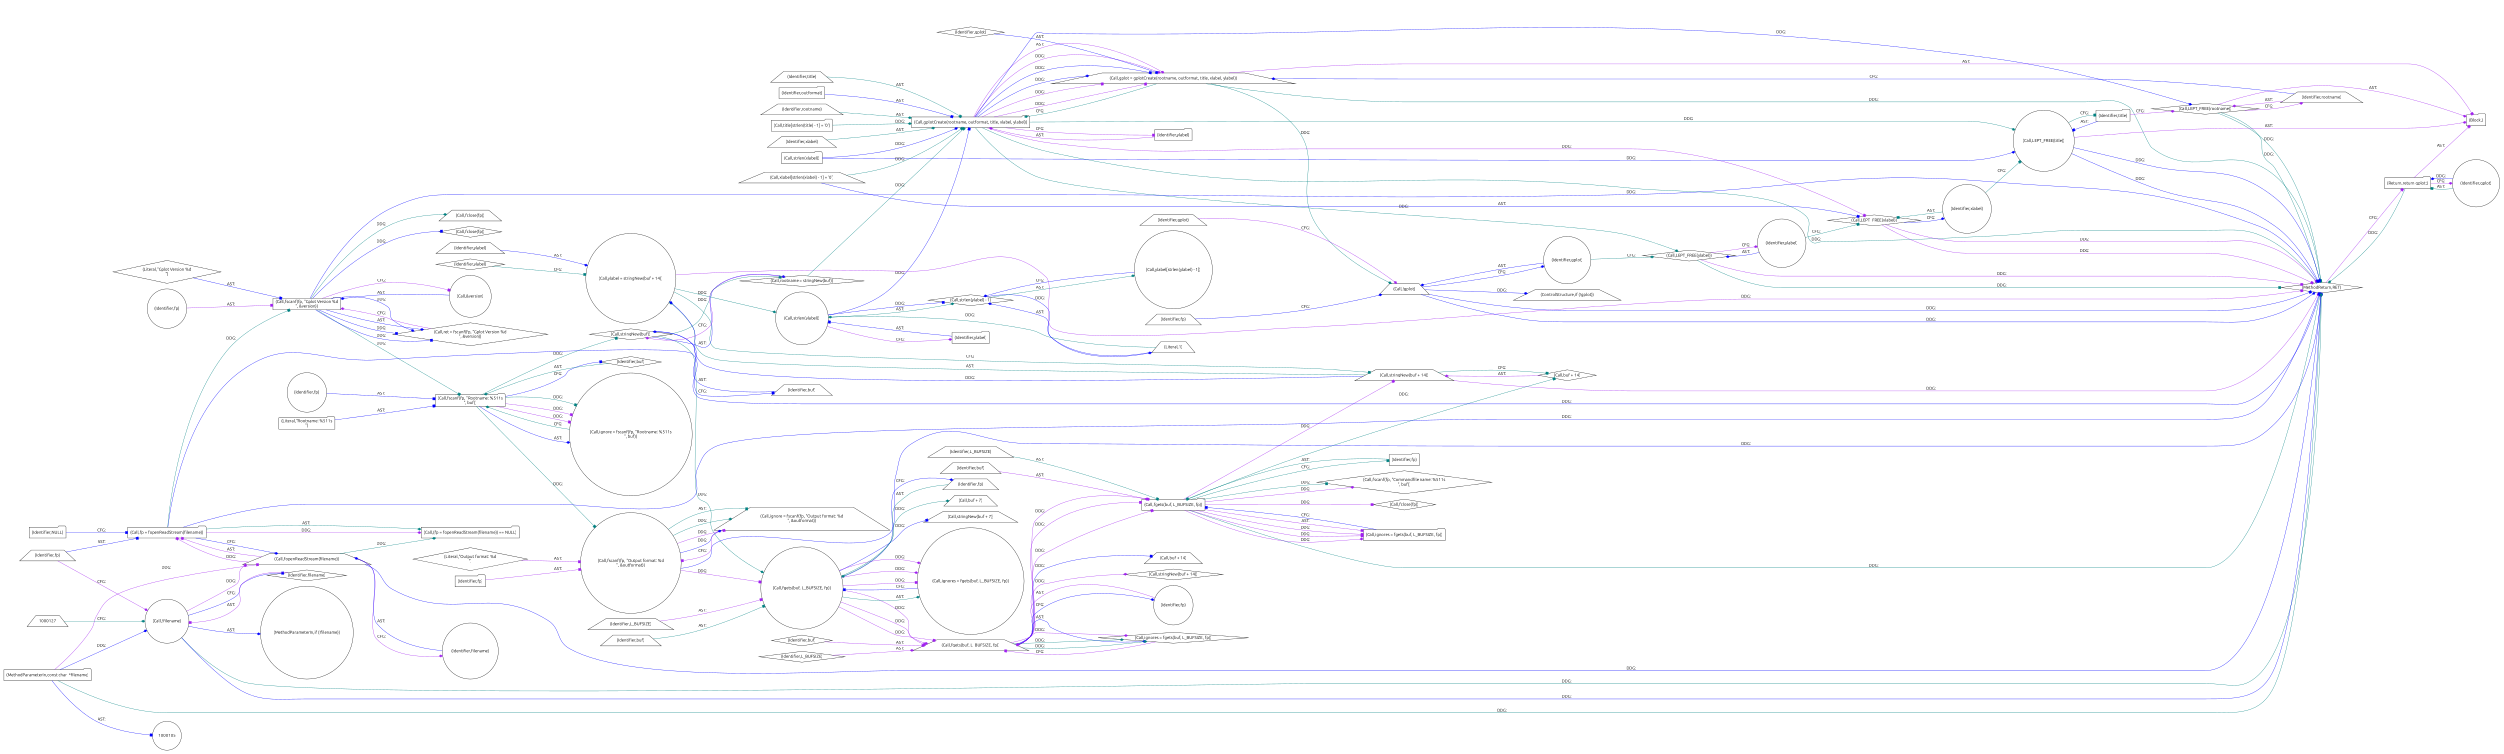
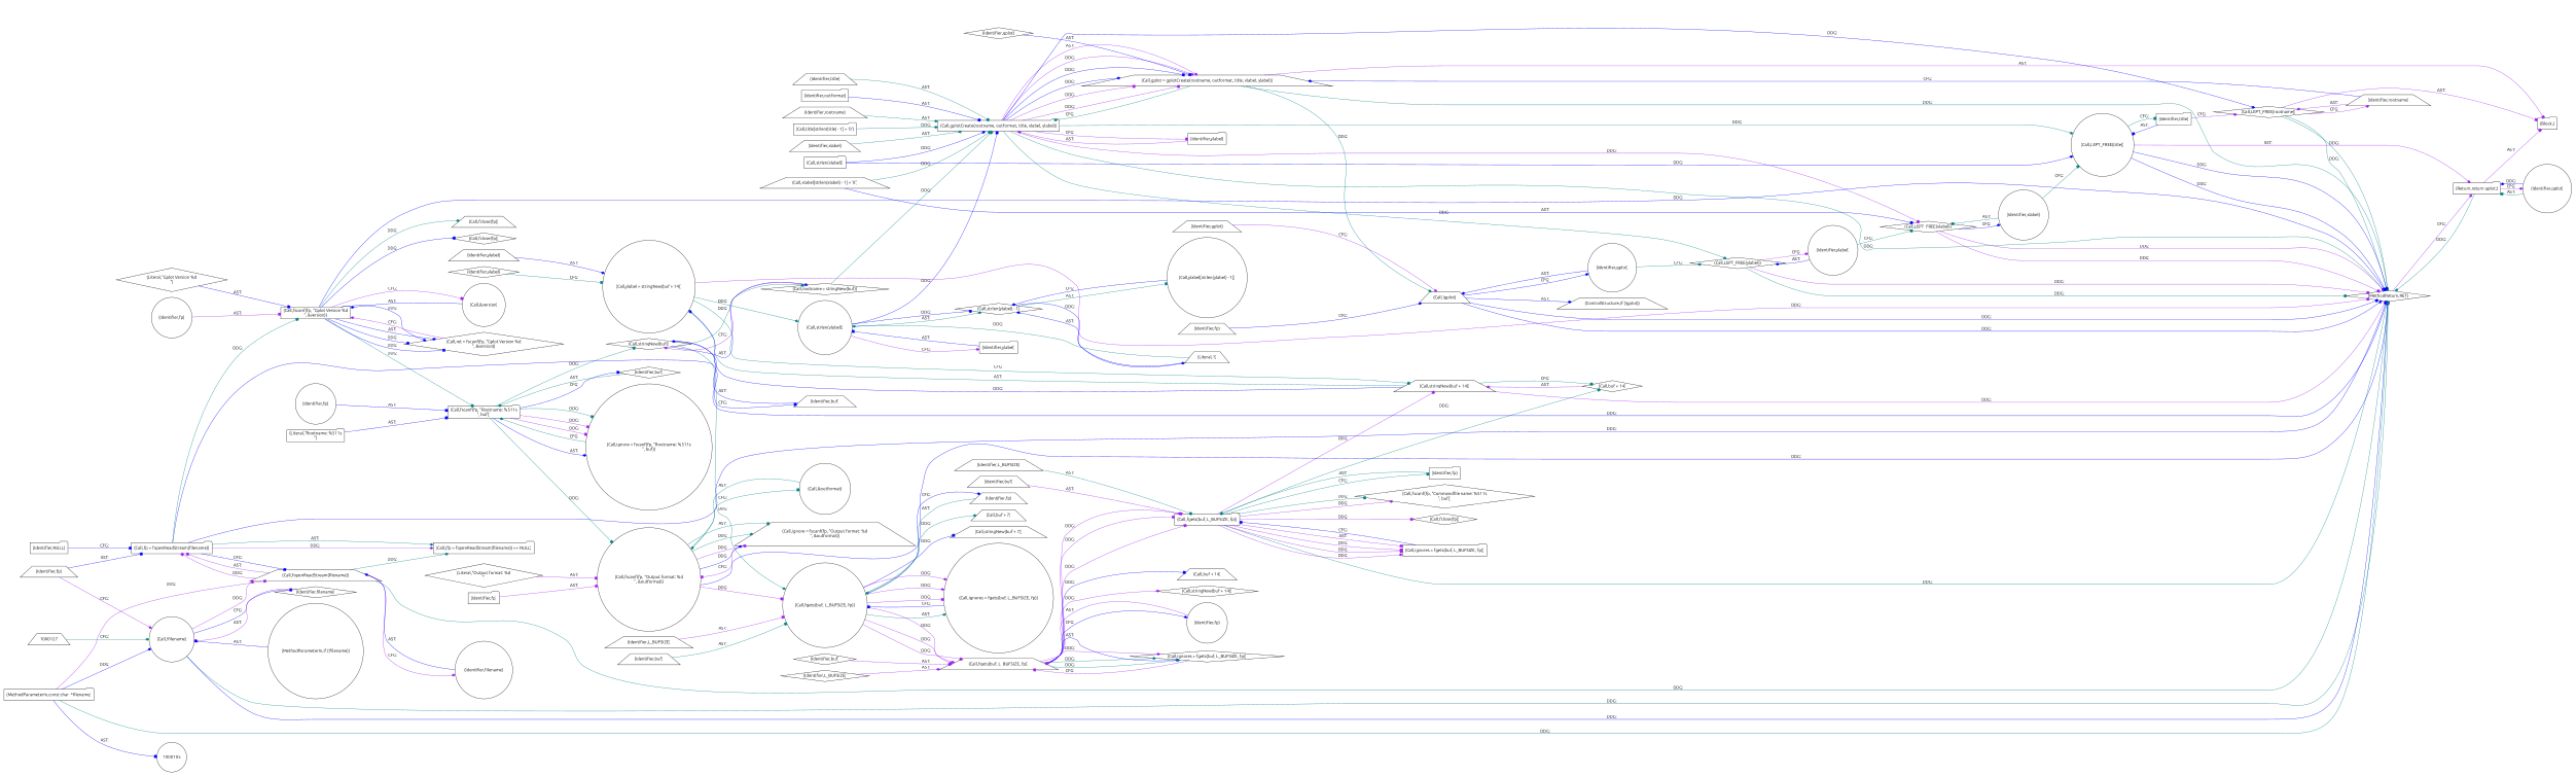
  digraph {
    fontname=Ubuntu
    rankdir=LR
    node [fontname=Ubuntu shape=trapezium]
    edge [arrowhead=diamond color=purple fontname=Ubuntu]
    n1 [label="(Call,strlen(ylabel))" shape=circle]
    n2 [label="(Call,strlen(ylabel) - 1)" shape=diamond]
    n3 [label="(Call,gplotCreate(rootname, outformat, title, xlabel, ylabel))" shape=folder]
    n4 [label="(Identifier,ylabel)" shape=folder]
    n5 [label="(Literal,1)"]
    n6 [label="(Call,ylabel[strlen(ylabel) - 1])" shape=circle]
    n7 [label="(MethodReturn,RET)" shape=diamond]
    n8 [label="(Call,gplot = gplotCreate(rootname, outformat, title, xlabel, ylabel))"]
    n9 [label="(Call,LEPT_FREE(rootname))" shape=diamond]
    n10 [label="(Call,LEPT_FREE(title))" shape=circle]
    n11 [label="(Call,LEPT_FREE(xlabel))" shape=diamond]
    n12 [label="(Call,LEPT_FREE(ylabel))" shape=diamond]
    n13 [label="(Identifier,ylabel)" shape=folder]
    n14 [label="(Call,ylabel = stringNew(buf + 14))" shape=circle]
    n15 [label="(Call,stringNew(buf + 14))"]
    n16 [label="(Call,buf + 14)" shape=diamond]
    n17 [label="(Block,)" shape=folder]
    n18 [label="(Return,return gplot;)" shape=folder]
    n19 [label="(Call,fgets(buf, L_BUFSIZE, fp))" shape=folder]
    n20 [label="(Identifier,fp)" shape=folder]
    n21 [label="(Call,fscanf(fp, \"Commandfile name: %511s\n\", buf))" shape=diamond]
    n22 [label="(Call,fclose(fp))" shape=diamond]
    n23 [label="(Call,ignores = fgets(buf, L_BUFSIZE, fp))" shape=folder]
    n24 [label="(Call,fgets(buf, L_BUFSIZE, fp))"]
    n25 [label="(Call,buf + 14)"]
    n26 [label="(Call,stringNew(buf + 14))" shape=diamond]
    n27 [label="(Identifier,fp)" shape=circle]
    n28 [label="(Call,ignores = fgets(buf, L_BUFSIZE, fp))" shape=diamond]
    n29 [label="(Call,fgets(buf, L_BUFSIZE, fp))" shape=circle]
    n30 [label="(Call,stringNew(buf + 7))"]
    n31 [label="(Call,ignores = fgets(buf, L_BUFSIZE, fp))" shape=circle]
    n32 [label="(Identifier,fp)"]
    n33 [label="(Call,buf + 7)"]
    n34 [label="(Call,stringNew(buf))" shape=diamond]
    n35 [label="(Identifier,buf)"]
    n36 [label="(Call,rootname = stringNew(buf))" shape=diamond]
    n37 [label="(Call,fscanf(fp, \"Rootname: %511s\n\", buf))" shape=folder]
    n38 [label="(Call,fscanf(fp, \"Output format: %d\n\", &outformat))" shape=circle]
    n39 [label="(Identifier,buf)" shape=diamond]
    n40 [label="(Call,ignore = fscanf(fp, \"Rootname: %511s\n\", buf))" shape=circle]
+   n41 [label="(Call,&outformat)" shape=circle]
    n42 [label="(Call,ignore = fscanf(fp, \"Output format: %d\n\", &outformat))"]
    n43 [label="(Call,fscanf(fp, \"Gplot Version %d\n\", &version))" shape=folder]
    n44 [label="(Call,&version)" shape=circle]
    n45 [label="(Call,ret = fscanf(fp, \"Gplot Version %d\n\", &version))" shape=diamond]
    n46 [label="(Call,fclose(fp))"]
    n47 [label="(Call,fclose(fp))" shape=diamond]
    n48 [label="(Call,fp = fopenReadStream(filename))" shape=folder]
    n49 [label="(Call,fopenReadStream(filename))"]
    n50 [label="(Call,(fp = fopenReadStream(filename)) == NULL)" shape=folder]
    n51 [label="(Identifier,filename)" shape=circle]
    n52 [label="(Call,!filename)" shape=circle]
    n53 [label="(Identifier,filename)" shape=diamond]
    n54 [label="(MethodParameterIn,if (!filename))" shape=circle]
    n55 [label="(MethodParameterIn,const char  *filename)" shape=folder]
    1000105 [shape=circle]
    n57 [label="(Call,!gplot)"]
    n58 [label="(Identifier,rootname)"]
    n59 [label="(Identifier,title)" shape=folder]
    n60 [label="(Identifier,xlabel)" shape=circle]
    n61 [label="(Identifier,ylabel)" shape=circle]
    n62 [label="(ControlStructure,if (!gplot))"]
    n63 [label="(Identifier,gplot)" shape=circle]
    n64 [label="(Identifier,gplot)" shape=circle]
    n65 [label="(Identifier,L_BUFSIZE)"]
    n66 [label="(Call,title[strlen(title) - 1] = '\0')" shape=folder]
    n67 [label="(Identifier,gplot)"]
    n68 [label="(Identifier,buf)"]
    n69 [label="(Literal,\"Output format: %d\n\")" shape=diamond]
    n70 [label="(Call,strlen(xlabel))" shape=folder]
    n71 [label="(Identifier,ylabel)" shape=diamond]
    n72 [label="(Identifier,xlabel)"]
    n73 [label="(Identifier,ylabel)"]
    n74 [label="(Identifier,fp)" shape=circle]
    n75 [label="(Identifier,title)"]
    n76 [label="(Identifier,fp)"]
    n77 [label="(Identifier,L_BUFSIZE)" shape=diamond]
    n78 [label="(Call,xlabel[strlen(xlabel) - 1] = '\0')"]
    n79 [label="(Literal,\"Gplot Version %d\n\")" shape=diamond]
    n80 [label="(Identifier,gplot)" shape=diamond]
    n81 [label="(Identifier,outformat)" shape=folder]
    n82 [label="(Identifier,buf)" shape=diamond]
    n83 [label="(Identifier,fp)" shape=folder]
    n84 [label="(Identifier,fp)" shape=circle]
    n85 [label="(Identifier,NULL)" shape=folder]
    n86 [label="(Identifier,fp)"]
    n87 [label="(Identifier,L_BUFSIZE)"]
    n88 [label="(Identifier,buf)"]
    n89 [label="(Identifier,rootname)"]
    n90 [label="(Literal,\"Rootname: %511s\n\")" shape=folder]
    1000127
    n1 -> n2 [color=teal label="AST: "]
    n1 -> n2 [arrowhead=box color=blue label="DDG: "]
    n1 -> n3 [arrowhead=box color=blue label="DDG: "]
    n1 -> n4 [label="CFG: "]
    n2 -> n5 [color=blue label="DDG: "]
-   n2 -> n6 [color=teal label="AST: "]
+   n2 -> n6 [arrowhead=box color=teal label="AST: "]
    n3 -> n7 [arrowhead=box color=teal label="DDG: "]
    n3 -> n8 [label="AST: "]
    n3 -> n8 [label="DDG: "]
    n3 -> n8 [arrowhead=box color=blue label="DDG: "]
    n3 -> n8 [color=blue label="DDG: "]
    n3 -> n8 [arrowhead=box label="DDG: "]
    n3 -> n8 [arrowhead=box label="DDG: "]
    n3 -> n9 [color=blue label="DDG: "]
    n3 -> n10 [color=teal label="DDG: "]
    n3 -> n11 [arrowhead=box label="DDG: "]
    n3 -> n12 [color=teal label="DDG: "]
    n3 -> n13 [arrowhead=box label="CFG: "]
    n4 -> n1 [arrowhead=box color=blue label="AST: "]
    n5 -> n1 [color=teal label="DDG: "]
    n5 -> n2 [color=blue label="AST: "]
    n6 -> n2 [color=blue label="CFG: "]
-   n7 -> n18 [arrowhead=box label="CFG: "]
+   n7 -> n18 [label="CFG: "]
    n8 -> n3 [color=teal label="CFG: "]
    n8 -> n7 [arrowhead=box color=teal label="DDG: "]
    n8 -> n17 [arrowhead=box label="AST: "]
    n8 -> n57 [color=teal label="DDG: "]
    n9 -> n7 [color=teal label="DDG: "]
    n9 -> n7 [color=teal label="DDG: "]
-   n9 -> n17 [label="AST: "]
+   n9 -> n17 [arrowhead=box label="AST: "]
    n9 -> n58 [label="CFG: "]
    n10 -> n7 [color=blue label="DDG: "]
    n10 -> n7 [arrowhead=box color=blue label="DDG: "]
-   n10 -> n17 [label="AST: "]
+   n10 -> n18 [label="AST: "]
    n10 -> n59 [arrowhead=box color=teal label="CFG: "]
    n11 -> n7 [label="DDG: "]
    n11 -> n7 [arrowhead=box label="DDG: "]
    n11 -> n60 [color=blue label="CFG: "]
    n12 -> n7 [arrowhead=box label="DDG: "]
    n12 -> n7 [arrowhead=box color=teal label="DDG: "]
    n12 -> n61 [label="CFG: "]
    n13 -> n3 [label="AST: "]
    n14 -> n1 [color=teal label="DDG: "]
    n14 -> n7 [arrowhead=box label="DDG: "]
    n14 -> n15 [arrowhead=box color=teal label="CFG: "]
    n15 -> n7 [label="DDG: "]
    n15 -> n14 [color=teal label="AST: "]
    n15 -> n14 [color=blue label="DDG: "]
    n15 -> n16 [arrowhead=box color=teal label="CFG: "]
    n16 -> n15 [label="AST: "]
    n18 -> n7 [color=teal label="DDG: "]
    n18 -> n17 [arrowhead=box label="AST: "]
    n18 -> n64 [label="CFG: "]
    n19 -> n7 [color=teal label="DDG: "]
    n19 -> n15 [arrowhead=box label="DDG: "]
    n19 -> n16 [arrowhead=box color=teal label="DDG: "]
    n19 -> n20 [arrowhead=box color=teal label="CFG: "]
    n19 -> n21 [label="DDG: "]
    n19 -> n21 [arrowhead=box color=teal label="DDG: "]
    n19 -> n22 [arrowhead=box label="DDG: "]
    n19 -> n23 [arrowhead=box label="AST: "]
    n19 -> n23 [arrowhead=box label="DDG: "]
    n19 -> n23 [arrowhead=box label="DDG: "]
    n19 -> n23 [label="DDG: "]
    n20 -> n19 [arrowhead=box color=teal label="AST: "]
    n23 -> n19 [arrowhead=box color=blue label="CFG: "]
    n24 -> n19 [arrowhead=box label="DDG: "]
    n24 -> n19 [arrowhead=box label="DDG: "]
    n24 -> n19 [arrowhead=box label="DDG: "]
    n24 -> n25 [arrowhead=box color=blue label="DDG: "]
    n24 -> n26 [label="DDG: "]
    n24 -> n27 [color=blue label="CFG: "]
    n24 -> n28 [color=blue label="AST: "]
    n24 -> n28 [label="DDG: "]
    n24 -> n28 [color=teal label="DDG: "]
    n24 -> n28 [color=teal label="DDG: "]
    n27 -> n24 [arrowhead=box label="AST: "]
    n28 -> n24 [arrowhead=box label="CFG: "]
    n29 -> n24 [arrowhead=box label="DDG: "]
    n29 -> n24 [label="DDG: "]
    n29 -> n24 [arrowhead=box label="DDG: "]
    n29 -> n30 [arrowhead=box color=blue label="DDG: "]
    n29 -> n31 [color=teal label="AST: "]
    n29 -> n31 [label="DDG: "]
    n29 -> n31 [label="DDG: "]
    n29 -> n31 [arrowhead=box label="DDG: "]
    n29 -> n32 [color=blue label="CFG: "]
    n29 -> n33 [color=teal label="DDG: "]
    n31 -> n29 [arrowhead=box color=blue label="CFG: "]
    n32 -> n29 [color=teal label="AST: "]
    n34 -> n29 [color=teal label="DDG: "]
    n34 -> n35 [arrowhead=box color=blue label="CFG: "]
    n34 -> n36 [color=blue label="AST: "]
    n34 -> n36 [arrowhead=box color=teal label="DDG: "]
    n35 -> n34 [color=blue label="AST: "]
    n36 -> n3 [arrowhead=box color=teal label="DDG: "]
    n36 -> n34 [label="CFG: "]
    n37 -> n34 [arrowhead=box color=teal label="DDG: "]
    n37 -> n38 [arrowhead=box color=teal label="DDG: "]
    n37 -> n39 [arrowhead=box color=blue label="CFG: "]
    n37 -> n40 [color=blue label="AST: "]
    n37 -> n40 [arrowhead=box color=teal label="DDG: "]
    n37 -> n40 [arrowhead=box label="DDG: "]
    n37 -> n40 [arrowhead=box label="DDG: "]
    n38 -> n7 [color=blue label="DDG: "]
    n38 -> n29 [arrowhead=box label="DDG: "]
+   n38 -> n41 [arrowhead=box color=teal label="CFG: "]
    n38 -> n42 [arrowhead=box color=teal label="AST: "]
    n38 -> n42 [color=teal label="DDG: "]
    n38 -> n42 [arrowhead=box label="DDG: "]
    n38 -> n42 [color=blue label="DDG: "]
    n39 -> n37 [color=teal label="AST: "]
    n40 -> n37 [color=teal label="CFG: "]
+   n41 -> n38 [color=teal label="AST: "]
    n42 -> n38 [arrowhead=box label="CFG: "]
    n43 -> n7 [color=blue label="DDG: "]
    n43 -> n37 [arrowhead=box color=teal label="DDG: "]
    n43 -> n44 [arrowhead=box label="CFG: "]
    n43 -> n45 [color=blue label="AST: "]
    n43 -> n45 [arrowhead=box color=blue label="DDG: "]
    n43 -> n45 [arrowhead=box color=blue label="DDG: "]
    n43 -> n45 [color=blue label="DDG: "]
    n43 -> n46 [color=teal label="DDG: "]
    n43 -> n47 [arrowhead=box color=blue label="DDG: "]
    n44 -> n43 [color=blue label="AST: "]
    n45 -> n43 [label="CFG: "]
    n48 -> n7 [color=blue label="DDG: "]
    n48 -> n7 [arrowhead=box color=blue label="DDG: "]
    n48 -> n43 [arrowhead=box color=teal label="DDG: "]
-   n48 -> n49 [color=blue label="CFG: "]
+   n48 -> n49 [arrowhead=box color=blue label="CFG: "]
    n48 -> n50 [color=teal label="AST: "]
    n48 -> n50 [label="DDG: "]
-   n49 -> n7 [arrowhead=box color=blue label="DDG: "]
+   n49 -> n7 [arrowhead=box color=teal label="DDG: "]
    n49 -> n48 [arrowhead=box label="AST: "]
    n49 -> n48 [arrowhead=box label="DDG: "]
    n49 -> n50 [color=teal label="DDG: "]
    n49 -> n51 [label="CFG: "]
    n51 -> n49 [color=blue label="AST: "]
    n52 -> n7 [color=teal label="DDG: "]
    n52 -> n7 [arrowhead=box color=blue label="DDG: "]
    n52 -> n49 [arrowhead=box label="DDG: "]
    n52 -> n53 [arrowhead=box color=blue label="CFG: "]
-   n52 -> n54 [color=blue label="AST: "]
+   n54 -> n52 [color=blue label="AST: "]
    n53 -> n52 [arrowhead=box label="AST: "]
    n55 -> n7 [color=teal label="DDG: "]
    n55 -> n49 [arrowhead=box label="DDG: "]
    n55 -> n52 [color=blue label="DDG: "]
    n55 -> 1000105 [arrowhead=box color=blue label="AST: "]
    n57 -> n7 [color=blue label="DDG: "]
    n57 -> n7 [arrowhead=box color=blue label="DDG: "]
-   n57 -> n62 [color=blue label="DDG: "]
+   n57 -> n62 [color=blue label="AST: "]
    n57 -> n63 [color=blue label="CFG: "]
    n58 -> n8 [color=blue label="CFG: "]
    n58 -> n9 [label="AST: "]
    n59 -> n9 [label="CFG: "]
    n59 -> n10 [arrowhead=box color=blue label="AST: "]
    n60 -> n10 [arrowhead=box color=teal label="CFG: "]
    n60 -> n11 [arrowhead=box color=teal label="AST: "]
    n61 -> n11 [arrowhead=box color=teal label="CFG: "]
    n61 -> n12 [color=blue label="AST: "]
    n63 -> n12 [color=teal label="CFG: "]
    n63 -> n57 [color=blue label="AST: "]
    n64 -> n18 [arrowhead=box color=teal label="AST: "]
    n64 -> n18 [color=blue label="DDG: "]
    n65 -> n19 [arrowhead=box color=teal label="AST: "]
    n66 -> n3 [color=teal label="DDG: "]
    n67 -> n57 [label="CFG: "]
    n68 -> n19 [label="AST: "]
    n69 -> n38 [arrowhead=box label="AST: "]
    n70 -> n3 [color=blue label="DDG: "]
    n70 -> n10 [color=blue label="DDG: "]
    n71 -> n14 [arrowhead=box color=teal label="CFG: "]
    n72 -> n3 [color=teal label="AST: "]
    n73 -> n14 [color=blue label="AST: "]
    n74 -> n43 [arrowhead=box label="AST: "]
    n75 -> n3 [arrowhead=box color=teal label="AST: "]
    n76 -> n57 [color=blue label="CFG: "]
    n77 -> n24 [label="AST: "]
    n78 -> n3 [arrowhead=box color=teal label="DDG: "]
    n78 -> n11 [arrowhead=box color=blue label="AST: "]
    n79 -> n43 [arrowhead=box color=blue label="AST: "]
    n80 -> n8 [arrowhead=box color=blue label="AST: "]
    n81 -> n3 [arrowhead=box color=blue label="AST: "]
    n82 -> n24 [arrowhead=box label="AST: "]
    n83 -> n38 [arrowhead=box label="AST: "]
    n84 -> n37 [arrowhead=box color=blue label="AST: "]
    n85 -> n48 [arrowhead=box color=blue label="CFG: "]
    n86 -> n48 [arrowhead=box color=blue label="AST: "]
    n86 -> n52 [label="CFG: "]
    n87 -> n29 [arrowhead=box label="AST: "]
    n88 -> n29 [arrowhead=box color=teal label="AST: "]
    n89 -> n3 [color=teal label="AST: "]
    n90 -> n37 [arrowhead=box color=blue label="AST: "]
    1000127 -> n52 [color=teal label="CFG: "]
  }
